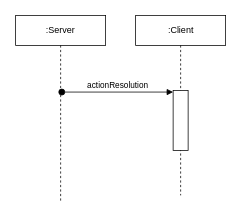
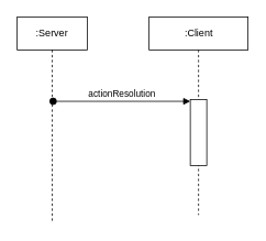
  <mxCell id="0" />
  <mxCell id="1" parent="0" />
  <mxCell id="2" value=":Client" style="html=1;points=[];perimeter=orthogonalPerimeter;shape=umlLifeline;participant=label;fontFamily=Helvetica;fontSize=12;fontColor=#000000;align=center;strokeColor=#000000;fillColor=#ffffff;recursiveResize=0;container=1;collapsible=0;" vertex="1" parent="1"><mxGeometry x="180" y="20" width="120" height="240" as="geometry" /></mxCell>
  <mxCell id="3" value="" style="html=1;points=[];perimeter=orthogonalPerimeter;" vertex="1" parent="2"><mxGeometry x="50" y="100" width="20" height="80" as="geometry" /></mxCell>
- <mxCell id="4" value=":Server" style="shape=umlLifeline;perimeter=lifelinePerimeter;whiteSpace=wrap;html=1;container=1;collapsible=0;recursiveResize=0;outlineConnect=0;" vertex="1" parent="1"><mxGeometry x="20" y="20" width="120" height="250" as="geometry" /></mxCell>
+ <mxCell id="4" value=":Server" style="shape=umlLifeline;perimeter=lifelinePerimeter;whiteSpace=wrap;html=1;container=1;collapsible=0;recursiveResize=0;outlineConnect=0;" vertex="1" parent="1"><mxGeometry x="20" y="20" width="85" height="250" as="geometry" /></mxCell>
  <mxCell id="5" value="actionResolution" style="html=1;verticalAlign=bottom;startArrow=oval;endArrow=block;startSize=8;exitX=0.513;exitY=0.409;exitDx=0;exitDy=0;exitPerimeter=0;" edge="1" target="3" parent="1" source="4"><mxGeometry relative="1" as="geometry"><mxPoint x="180" y="120" as="sourcePoint" /></mxGeometry></mxCell>
